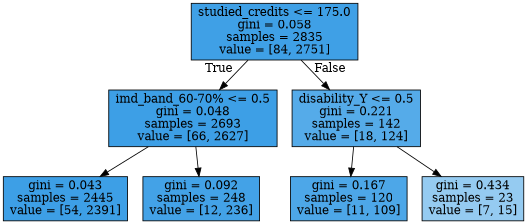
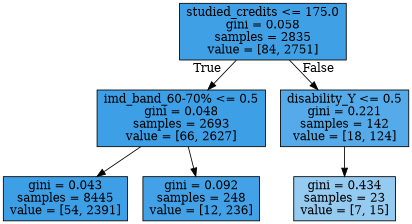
  digraph {
    node [color=black fillcolor="#399de5f9" shape=box style=filled]
    n1 [fillcolor="#399de5f7" label="studied_credits <= 175.0\ngini = 0.058\nsamples = 2835\nvalue = [84, 2751]"]
    n2 [label="imd_band_60-70% <= 0.5\ngini = 0.048\nsamples = 2693\nvalue = [66, 2627]"]
    n3 [fillcolor="#399de5da" label="disability_Y <= 0.5\ngini = 0.221\nsamples = 142\nvalue = [18, 124]"]
-   n4 [label="gini = 0.043\nsamples = 2445\nvalue = [54, 2391]"]
+   n4 [label="gini = 0.043\nsamples = 8445\nvalue = [54, 2391]"]
    n5 [fillcolor="#399de5f2" label="gini = 0.092\nsamples = 248\nvalue = [12, 236]"]
-   n6 [fillcolor="#399de5e5" label="gini = 0.167\nsamples = 120\nvalue = [11, 109]"]
    n7 [fillcolor="#399de588" label="gini = 0.434\nsamples = 23\nvalue = [7, 15]"]
    n1 -> n2 [headlabel=True labelangle=45 labeldistance=2.5]
    n1 -> n3 [headlabel=False labelangle=-45 labeldistance=2.5]
    n2 -> n4
    n2 -> n5
-   n3 -> n6
    n3 -> n7
  }
